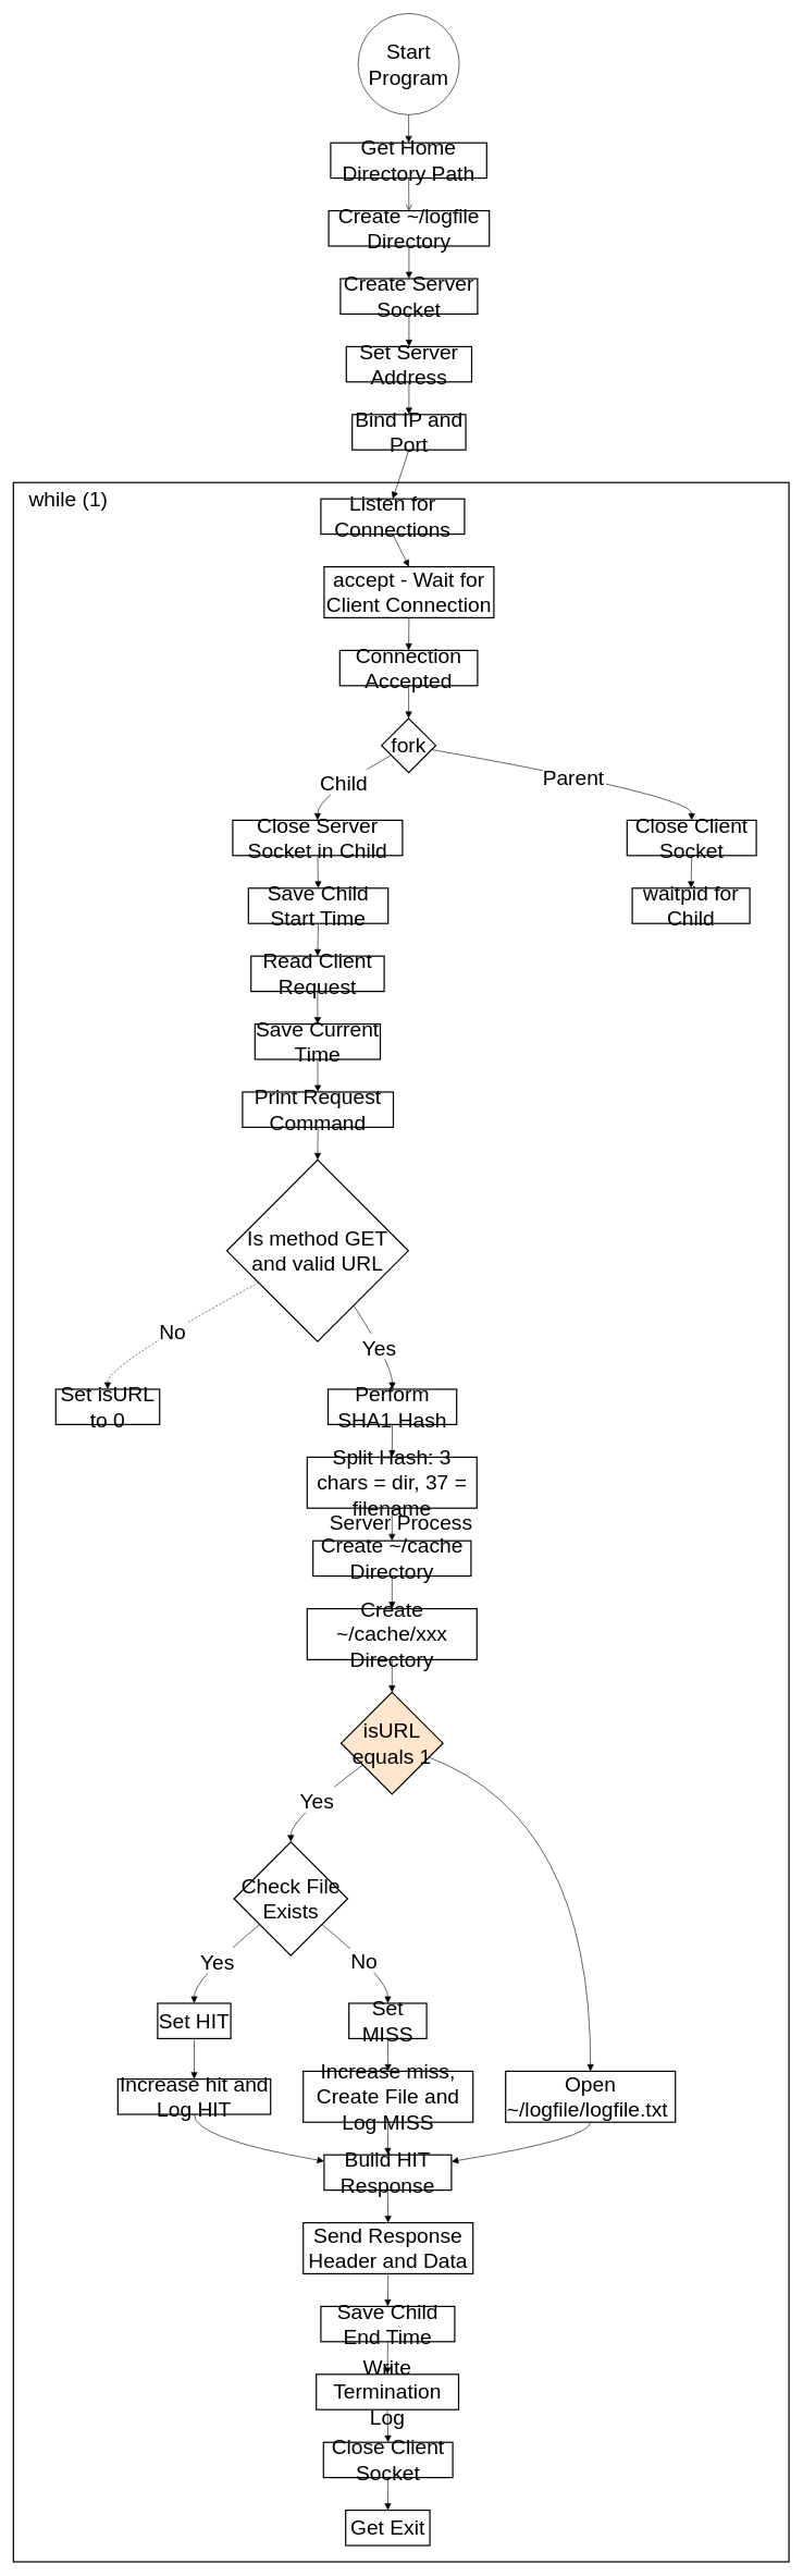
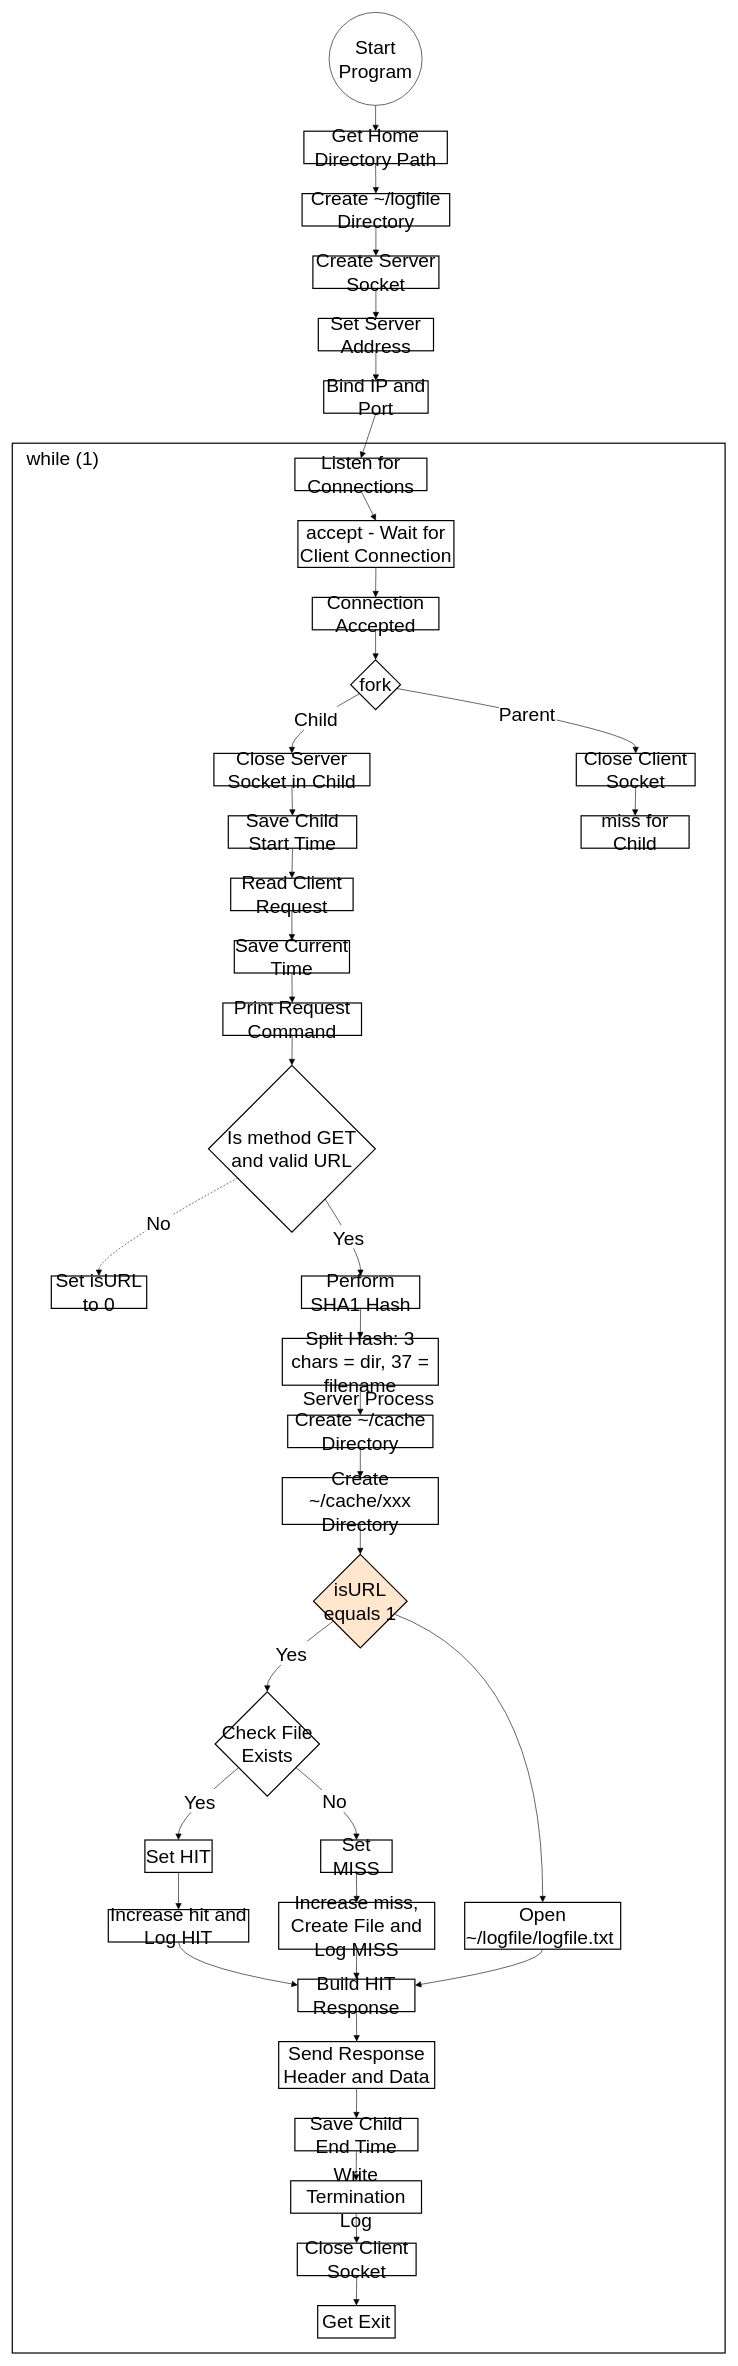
  <mxCell id="0" />
  <mxCell id="1" parent="0" />
  <mxCell id="2" value="Server Process" style="whiteSpace=wrap;strokeWidth=2;fontSize=32;" vertex="1" parent="1"><mxGeometry x="20" y="738" width="1188" height="3183" as="geometry" /></mxCell>
  <mxCell id="3" value="Get Home Directory Path" style="whiteSpace=wrap;strokeWidth=2;fontSize=32;" vertex="1" parent="1"><mxGeometry x="506" y="218" width="239" height="54" as="geometry" /></mxCell>
  <mxCell id="4" value="Create ~/logfile Directory" style="whiteSpace=wrap;strokeWidth=2;fontSize=32;" vertex="1" parent="1"><mxGeometry x="503" y="322" width="246" height="54" as="geometry" /></mxCell>
  <mxCell id="5" value="Create Server Socket" style="whiteSpace=wrap;strokeWidth=2;fontSize=32;" vertex="1" parent="1"><mxGeometry x="521" y="426" width="210" height="54" as="geometry" /></mxCell>
  <mxCell id="6" value="Set Server Address" style="whiteSpace=wrap;strokeWidth=2;fontSize=32;" vertex="1" parent="1"><mxGeometry x="530" y="530" width="192" height="54" as="geometry" /></mxCell>
  <mxCell id="7" value="Bind IP and Port" style="whiteSpace=wrap;strokeWidth=2;fontSize=32;" vertex="1" parent="1"><mxGeometry x="539" y="634" width="174" height="54" as="geometry" /></mxCell>
  <mxCell id="8" value="Listen for Connections" style="whiteSpace=wrap;strokeWidth=2;fontSize=32;" vertex="1" parent="1"><mxGeometry x="491" y="763" width="220" height="54" as="geometry" /></mxCell>
  <mxCell id="9" value="accept - Wait for Client Connection" style="whiteSpace=wrap;strokeWidth=2;fontSize=32;" vertex="1" parent="1"><mxGeometry x="496" y="867" width="260" height="78" as="geometry" /></mxCell>
  <mxCell id="10" value="Connection Accepted" style="whiteSpace=wrap;strokeWidth=2;fontSize=32;" vertex="1" parent="1"><mxGeometry x="520" y="995" width="211" height="54" as="geometry" /></mxCell>
  <mxCell id="11" value="fork" style="rhombus;strokeWidth=2;whiteSpace=wrap;fontSize=32;" vertex="1" parent="1"><mxGeometry x="584" y="1099" width="83" height="83" as="geometry" /></mxCell>
  <mxCell id="12" value="Close Server Socket in Child" style="whiteSpace=wrap;strokeWidth=2;fontSize=32;" vertex="1" parent="1"><mxGeometry x="356" y="1255" width="260" height="54" as="geometry" /></mxCell>
  <mxCell id="13" value="Save Child Start Time" style="whiteSpace=wrap;strokeWidth=2;fontSize=32;" vertex="1" parent="1"><mxGeometry x="380" y="1359" width="214" height="54" as="geometry" /></mxCell>
  <mxCell id="14" value="Read Client Request" style="whiteSpace=wrap;strokeWidth=2;fontSize=32;" vertex="1" parent="1"><mxGeometry x="384" y="1463" width="204" height="54" as="geometry" /></mxCell>
  <mxCell id="15" value="Save Current Time" style="whiteSpace=wrap;strokeWidth=2;fontSize=32;" vertex="1" parent="1"><mxGeometry x="390" y="1567" width="192" height="54" as="geometry" /></mxCell>
  <mxCell id="16" value="Print Request Command" style="whiteSpace=wrap;strokeWidth=2;fontSize=32;" vertex="1" parent="1"><mxGeometry x="371" y="1671" width="231" height="54" as="geometry" /></mxCell>
  <mxCell id="17" value="Is method GET and valid URL" style="rhombus;strokeWidth=2;whiteSpace=wrap;fontSize=32;" vertex="1" parent="1"><mxGeometry x="347" y="1775" width="278" height="278" as="geometry" /></mxCell>
  <mxCell id="18" value="Set isURL to 0" style="whiteSpace=wrap;strokeWidth=2;fontSize=32;" vertex="1" parent="1"><mxGeometry x="85" y="2126" width="159" height="54" as="geometry" /></mxCell>
  <mxCell id="19" value="Perform SHA1 Hash" style="whiteSpace=wrap;strokeWidth=2;fontSize=32;" vertex="1" parent="1"><mxGeometry x="502" y="2126" width="197" height="54" as="geometry" /></mxCell>
  <mxCell id="20" value="Split Hash: 3 chars = dir, 37 = filename" style="whiteSpace=wrap;strokeWidth=2;fontSize=32;" vertex="1" parent="1"><mxGeometry x="470" y="2230" width="260" height="78" as="geometry" /></mxCell>
  <mxCell id="21" value="Create ~/cache Directory" style="whiteSpace=wrap;strokeWidth=2;fontSize=32;" vertex="1" parent="1"><mxGeometry x="479" y="2358" width="242" height="54" as="geometry" /></mxCell>
  <mxCell id="22" value="Create ~/cache/xxx Directory" style="whiteSpace=wrap;strokeWidth=2;fontSize=32;" vertex="1" parent="1"><mxGeometry x="470" y="2462" width="260" height="78" as="geometry" /></mxCell>
  <mxCell id="23" value="isURL equals 1" style="rhombus;strokeWidth=2;whiteSpace=wrap;fontSize=32;fillColor=#ffe6cc;" vertex="1" parent="1"><mxGeometry x="522" y="2590" width="156" height="156" as="geometry" /></mxCell>
  <mxCell id="24" value="Check File Exists" style="rhombus;strokeWidth=2;whiteSpace=wrap;fontSize=32;" vertex="1" parent="1"><mxGeometry x="358" y="2819" width="174" height="174" as="geometry" /></mxCell>
  <mxCell id="25" value="Set HIT" style="whiteSpace=wrap;strokeWidth=2;fontSize=32;" vertex="1" parent="1"><mxGeometry x="241" y="3066" width="112" height="54" as="geometry" /></mxCell>
  <mxCell id="26" value="Set MISS" style="whiteSpace=wrap;strokeWidth=2;fontSize=32;" vertex="1" parent="1"><mxGeometry x="534" y="3066" width="119" height="54" as="geometry" /></mxCell>
  <mxCell id="27" value="Open ~/logfile/logfile.txt " style="whiteSpace=wrap;strokeWidth=2;fontSize=32;" vertex="1" parent="1"><mxGeometry x="774" y="3170" width="260" height="78" as="geometry" /></mxCell>
  <mxCell id="28" value="Increase hit and Log HIT" style="whiteSpace=wrap;strokeWidth=2;fontSize=32;" vertex="1" parent="1"><mxGeometry x="180" y="3182" width="234" height="54" as="geometry" /></mxCell>
  <mxCell id="29" value="Increase miss, Create File and Log MISS" style="whiteSpace=wrap;strokeWidth=2;fontSize=32;" vertex="1" parent="1"><mxGeometry x="464" y="3170" width="260" height="78" as="geometry" /></mxCell>
  <mxCell id="30" value="Build HIT Response" style="whiteSpace=wrap;strokeWidth=2;fontSize=32;" vertex="1" parent="1"><mxGeometry x="496" y="3298" width="195" height="54" as="geometry" /></mxCell>
  <mxCell id="31" value="Send Response Header and Data" style="whiteSpace=wrap;strokeWidth=2;fontSize=32;" vertex="1" parent="1"><mxGeometry x="464" y="3402" width="260" height="78" as="geometry" /></mxCell>
  <mxCell id="32" value="Save Child End Time" style="whiteSpace=wrap;strokeWidth=2;fontSize=32;" vertex="1" parent="1"><mxGeometry x="491" y="3530" width="205" height="54" as="geometry" /></mxCell>
  <mxCell id="33" value="Write Termination Log" style="whiteSpace=wrap;strokeWidth=2;fontSize=32;" vertex="1" parent="1"><mxGeometry x="484" y="3634" width="218" height="54" as="geometry" /></mxCell>
  <mxCell id="34" value="Close Client Socket" style="whiteSpace=wrap;strokeWidth=2;fontSize=32;" vertex="1" parent="1"><mxGeometry x="495" y="3738" width="198" height="54" as="geometry" /></mxCell>
  <mxCell id="35" value="Get Exit" style="whiteSpace=wrap;strokeWidth=2;fontSize=32;" vertex="1" parent="1"><mxGeometry x="529" y="3842" width="129" height="54" as="geometry" /></mxCell>
  <mxCell id="36" value="Close Client Socket" style="whiteSpace=wrap;strokeWidth=2;fontSize=32;" vertex="1" parent="1"><mxGeometry x="960" y="1255" width="198" height="54" as="geometry" /></mxCell>
- <mxCell id="37" value="waitpid for Child" style="whiteSpace=wrap;strokeWidth=2;fontSize=32;" vertex="1" parent="1"><mxGeometry x="968" y="1359" width="180" height="54" as="geometry" /></mxCell>
+ <mxCell id="37" value="miss for Child" style="whiteSpace=wrap;strokeWidth=2;fontSize=32;" vertex="1" parent="1"><mxGeometry x="968" y="1359" width="180" height="54" as="geometry" /></mxCell>
  <mxCell id="38" value="" style="curved=1;startArrow=none;endArrow=block;exitX=0.5;exitY=1;entryX=0.5;entryY=0;rounded=0;fontSize=32;startSize=8;endSize=8;" edge="1" parent="1" target="3"><mxGeometry relative="1" as="geometry"><Array as="points" /><mxPoint x="625.5" y="168" as="sourcePoint" /></mxGeometry></mxCell>
- <mxCell id="39" value="" style="curved=1;startArrow=none;endArrow=open;exitX=0.5;exitY=1;entryX=0.5;entryY=0;rounded=0;fontSize=32;startSize=8;endSize=8;" edge="1" parent="1" source="3" target="4"><mxGeometry relative="1" as="geometry"><Array as="points" /></mxGeometry></mxCell>
+ <mxCell id="39" value="" style="curved=1;startArrow=none;endArrow=block;exitX=0.5;exitY=1;entryX=0.5;entryY=0;rounded=0;fontSize=32;startSize=8;endSize=8;" edge="1" parent="1" source="3" target="4"><mxGeometry relative="1" as="geometry"><Array as="points" /></mxGeometry></mxCell>
  <mxCell id="40" value="" style="curved=1;startArrow=none;endArrow=block;exitX=0.5;exitY=1;entryX=0.5;entryY=0;rounded=0;fontSize=32;startSize=8;endSize=8;" edge="1" parent="1" source="4" target="5"><mxGeometry relative="1" as="geometry"><Array as="points" /></mxGeometry></mxCell>
  <mxCell id="41" value="" style="curved=1;startArrow=none;endArrow=block;exitX=0.5;exitY=1;entryX=0.5;entryY=0;rounded=0;fontSize=32;startSize=8;endSize=8;" edge="1" parent="1" source="5" target="6"><mxGeometry relative="1" as="geometry"><Array as="points" /></mxGeometry></mxCell>
  <mxCell id="42" value="" style="curved=1;startArrow=none;endArrow=block;exitX=0.5;exitY=1;entryX=0.5;entryY=0;rounded=0;fontSize=32;startSize=8;endSize=8;" edge="1" parent="1" source="6" target="7"><mxGeometry relative="1" as="geometry"><Array as="points" /></mxGeometry></mxCell>
  <mxCell id="43" value="" style="curved=1;startArrow=none;endArrow=block;exitX=0.5;exitY=1;entryX=0.5;entryY=0;rounded=0;fontSize=32;startSize=8;endSize=8;" edge="1" parent="1" source="7" target="8"><mxGeometry relative="1" as="geometry"><Array as="points" /></mxGeometry></mxCell>
  <mxCell id="44" value="" style="curved=1;startArrow=none;endArrow=block;exitX=0.5;exitY=1;entryX=0.5;entryY=0;rounded=0;fontSize=32;startSize=8;endSize=8;" edge="1" parent="1" source="8" target="9"><mxGeometry relative="1" as="geometry"><Array as="points" /></mxGeometry></mxCell>
  <mxCell id="45" value="" style="curved=1;startArrow=none;endArrow=block;exitX=0.5;exitY=1;entryX=0.5;entryY=0;rounded=0;fontSize=32;startSize=8;endSize=8;" edge="1" parent="1" source="9" target="10"><mxGeometry relative="1" as="geometry"><Array as="points" /></mxGeometry></mxCell>
  <mxCell id="46" value="" style="curved=1;startArrow=none;endArrow=block;exitX=0.5;exitY=1;entryX=0.5;entryY=0;rounded=0;fontSize=32;startSize=8;endSize=8;" edge="1" parent="1" source="10" target="11"><mxGeometry relative="1" as="geometry"><Array as="points" /></mxGeometry></mxCell>
  <mxCell id="47" value="Child" style="curved=1;startArrow=none;endArrow=block;exitX=0;exitY=0.78;entryX=0.5;entryY=0;rounded=0;fontSize=32;startSize=8;endSize=8;" edge="1" parent="1" source="11" target="12"><mxGeometry relative="1" as="geometry"><Array as="points"><mxPoint x="486" y="1218" /></Array></mxGeometry></mxCell>
  <mxCell id="48" value="" style="curved=1;startArrow=none;endArrow=block;exitX=0.5;exitY=1;entryX=0.5;entryY=0;rounded=0;fontSize=32;startSize=8;endSize=8;" edge="1" parent="1" source="12" target="13"><mxGeometry relative="1" as="geometry"><Array as="points" /></mxGeometry></mxCell>
  <mxCell id="49" value="" style="curved=1;startArrow=none;endArrow=block;exitX=0.5;exitY=1;entryX=0.5;entryY=0;rounded=0;fontSize=32;startSize=8;endSize=8;" edge="1" parent="1" source="13" target="14"><mxGeometry relative="1" as="geometry"><Array as="points" /></mxGeometry></mxCell>
  <mxCell id="50" value="" style="curved=1;startArrow=none;endArrow=block;exitX=0.5;exitY=1;entryX=0.5;entryY=0;rounded=0;fontSize=32;startSize=8;endSize=8;" edge="1" parent="1" source="14" target="15"><mxGeometry relative="1" as="geometry"><Array as="points" /></mxGeometry></mxCell>
  <mxCell id="51" value="" style="curved=1;startArrow=none;endArrow=block;exitX=0.5;exitY=1;entryX=0.5;entryY=0;rounded=0;fontSize=32;startSize=8;endSize=8;" edge="1" parent="1" source="15" target="16"><mxGeometry relative="1" as="geometry"><Array as="points" /></mxGeometry></mxCell>
  <mxCell id="52" value="" style="curved=1;startArrow=none;endArrow=block;exitX=0.5;exitY=1;entryX=0.5;entryY=0;rounded=0;fontSize=32;startSize=8;endSize=8;" edge="1" parent="1" source="16" target="17"><mxGeometry relative="1" as="geometry"><Array as="points" /></mxGeometry></mxCell>
  <mxCell id="53" value="No" style="curved=1;startArrow=none;endArrow=block;exitX=0;exitY=0.77;entryX=0.5;entryY=0;rounded=0;fontSize=32;startSize=8;endSize=8;dashed=1;" edge="1" parent="1" source="17" target="18"><mxGeometry relative="1" as="geometry"><Array as="points"><mxPoint x="164" y="2089" /></Array></mxGeometry></mxCell>
  <mxCell id="54" value="Yes" style="curved=1;startArrow=none;endArrow=block;exitX=0.83;exitY=1;entryX=0.5;entryY=0;rounded=0;fontSize=32;startSize=8;endSize=8;" edge="1" parent="1" source="17" target="19"><mxGeometry relative="1" as="geometry"><Array as="points"><mxPoint x="600" y="2089" /></Array></mxGeometry></mxCell>
  <mxCell id="55" value="" style="curved=1;startArrow=none;endArrow=block;exitX=0.5;exitY=1;entryX=0.5;entryY=0;rounded=0;fontSize=32;startSize=8;endSize=8;" edge="1" parent="1" source="19" target="20"><mxGeometry relative="1" as="geometry"><Array as="points" /></mxGeometry></mxCell>
  <mxCell id="56" value="" style="curved=1;startArrow=none;endArrow=block;exitX=0.5;exitY=1;entryX=0.5;entryY=0;rounded=0;fontSize=32;startSize=8;endSize=8;" edge="1" parent="1" source="20" target="21"><mxGeometry relative="1" as="geometry"><Array as="points" /></mxGeometry></mxCell>
  <mxCell id="57" value="" style="curved=1;startArrow=none;endArrow=block;exitX=0.5;exitY=1;entryX=0.5;entryY=0;rounded=0;fontSize=32;startSize=8;endSize=8;" edge="1" parent="1" source="21" target="22"><mxGeometry relative="1" as="geometry"><Array as="points" /></mxGeometry></mxCell>
  <mxCell id="58" value="" style="curved=1;startArrow=none;endArrow=block;exitX=0.5;exitY=1;entryX=0.5;entryY=0;rounded=0;fontSize=32;startSize=8;endSize=8;" edge="1" parent="1" source="22" target="23"><mxGeometry relative="1" as="geometry"><Array as="points" /></mxGeometry></mxCell>
  <mxCell id="59" value="Yes" style="curved=1;startArrow=none;endArrow=block;exitX=0;exitY=0.87;entryX=0.5;entryY=0;rounded=0;fontSize=32;startSize=8;endSize=8;" edge="1" parent="1" source="23" target="24"><mxGeometry relative="1" as="geometry"><Array as="points"><mxPoint x="445" y="2783" /></Array></mxGeometry></mxCell>
  <mxCell id="60" value="Yes" style="curved=1;startArrow=none;endArrow=block;exitX=0;exitY=0.91;entryX=0.5;entryY=-0.01;rounded=0;fontSize=32;startSize=8;endSize=8;" edge="1" parent="1" source="24" target="25"><mxGeometry relative="1" as="geometry"><Array as="points"><mxPoint x="297" y="3029" /></Array></mxGeometry></mxCell>
  <mxCell id="61" value="No" style="curved=1;startArrow=none;endArrow=block;exitX=1;exitY=0.91;entryX=0.5;entryY=-0.01;rounded=0;fontSize=32;startSize=8;endSize=8;" edge="1" parent="1" source="24" target="26"><mxGeometry relative="1" as="geometry"><Array as="points"><mxPoint x="594" y="3029" /></Array></mxGeometry></mxCell>
  <mxCell id="62" value="" style="curved=1;startArrow=none;endArrow=block;exitX=1;exitY=0.69;entryX=0.5;entryY=0;rounded=0;fontSize=32;startSize=8;endSize=8;" edge="1" parent="1" source="23" target="27"><mxGeometry relative="1" as="geometry"><Array as="points"><mxPoint x="904" y="2783" /></Array></mxGeometry></mxCell>
  <mxCell id="63" value="" style="curved=1;startArrow=none;endArrow=block;exitX=0.5;exitY=0.99;entryX=0.5;entryY=-0.01;rounded=0;fontSize=32;startSize=8;endSize=8;" edge="1" parent="1" source="25" target="28"><mxGeometry relative="1" as="geometry"><Array as="points" /></mxGeometry></mxCell>
  <mxCell id="64" value="" style="curved=1;startArrow=none;endArrow=block;exitX=0.5;exitY=0.99;entryX=0.5;entryY=0;rounded=0;fontSize=32;startSize=8;endSize=8;" edge="1" parent="1" source="26" target="29"><mxGeometry relative="1" as="geometry"><Array as="points" /></mxGeometry></mxCell>
  <mxCell id="65" value="" style="curved=1;startArrow=none;endArrow=block;exitX=0.5;exitY=0.99;entryX=0;entryY=0.18;rounded=0;fontSize=32;startSize=8;endSize=8;" edge="1" parent="1" source="28" target="30"><mxGeometry relative="1" as="geometry"><Array as="points"><mxPoint x="297" y="3273" /></Array></mxGeometry></mxCell>
  <mxCell id="66" value="" style="curved=1;startArrow=none;endArrow=block;exitX=0.5;exitY=1;entryX=0.5;entryY=-0.01;rounded=0;fontSize=32;startSize=8;endSize=8;" edge="1" parent="1" source="29" target="30"><mxGeometry relative="1" as="geometry"><Array as="points" /></mxGeometry></mxCell>
  <mxCell id="67" value="" style="curved=1;startArrow=none;endArrow=block;exitX=0.5;exitY=1;entryX=1;entryY=0.19;rounded=0;fontSize=32;startSize=8;endSize=8;" edge="1" parent="1" source="27" target="30"><mxGeometry relative="1" as="geometry"><Array as="points"><mxPoint x="904" y="3273" /></Array></mxGeometry></mxCell>
  <mxCell id="68" value="" style="curved=1;startArrow=none;endArrow=block;exitX=0.5;exitY=0.99;entryX=0.5;entryY=0;rounded=0;fontSize=32;startSize=8;endSize=8;" edge="1" parent="1" source="30" target="31"><mxGeometry relative="1" as="geometry"><Array as="points" /></mxGeometry></mxCell>
  <mxCell id="69" value="" style="curved=1;startArrow=none;endArrow=block;exitX=0.5;exitY=1;entryX=0.5;entryY=-0.01;rounded=0;fontSize=32;startSize=8;endSize=8;" edge="1" parent="1" source="31" target="32"><mxGeometry relative="1" as="geometry"><Array as="points" /></mxGeometry></mxCell>
  <mxCell id="70" value="" style="curved=1;startArrow=none;endArrow=block;exitX=0.5;exitY=0.99;entryX=0.5;entryY=-0.01;rounded=0;fontSize=32;startSize=8;endSize=8;" edge="1" parent="1" source="32" target="33"><mxGeometry relative="1" as="geometry"><Array as="points" /></mxGeometry></mxCell>
  <mxCell id="71" value="" style="curved=1;startArrow=none;endArrow=block;exitX=0.5;exitY=0.99;entryX=0.5;entryY=-0.01;rounded=0;fontSize=32;startSize=8;endSize=8;" edge="1" parent="1" source="33" target="34"><mxGeometry relative="1" as="geometry"><Array as="points" /></mxGeometry></mxCell>
  <mxCell id="72" value="" style="curved=1;startArrow=none;endArrow=block;exitX=0.5;exitY=0.99;entryX=0.5;entryY=-0.01;rounded=0;fontSize=32;startSize=8;endSize=8;" edge="1" parent="1" source="34" target="35"><mxGeometry relative="1" as="geometry"><Array as="points" /></mxGeometry></mxCell>
  <mxCell id="73" value="Parent" style="curved=1;startArrow=none;endArrow=block;exitX=1;exitY=0.59;entryX=0.5;entryY=0;rounded=0;fontSize=32;startSize=8;endSize=8;" edge="1" parent="1" source="11" target="36"><mxGeometry relative="1" as="geometry"><Array as="points"><mxPoint x="1059" y="1218" /></Array></mxGeometry></mxCell>
  <mxCell id="74" value="" style="curved=1;startArrow=none;endArrow=block;exitX=0.5;exitY=1;entryX=0.5;entryY=0;rounded=0;fontSize=32;startSize=8;endSize=8;" edge="1" parent="1" source="36" target="37"><mxGeometry relative="1" as="geometry"><Array as="points" /></mxGeometry></mxCell>
  <mxCell id="75" value="&lt;span style=&quot;font-size: 32px;&quot;&gt;Start Program&lt;/span&gt;" style="ellipse;whiteSpace=wrap;html=1;aspect=fixed;" vertex="1" parent="1"><mxGeometry x="548" y="20" width="155" height="155" as="geometry" /></mxCell>
  <mxCell id="76" value="&lt;font style=&quot;font-size: 32px;&quot;&gt;while (1)&lt;/font&gt;" style="text;html=1;align=center;verticalAlign=middle;resizable=0;points=[];autosize=1;strokeColor=none;fillColor=none;fontSize=16;" vertex="1" parent="1"><mxGeometry x="34" y="738" width="139" height="50" as="geometry" /></mxCell>
